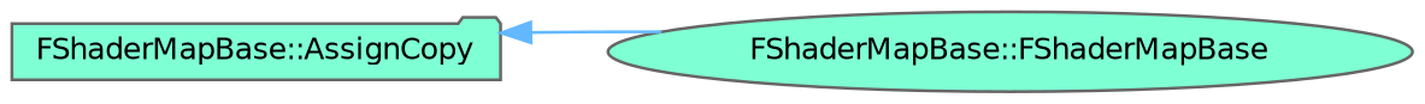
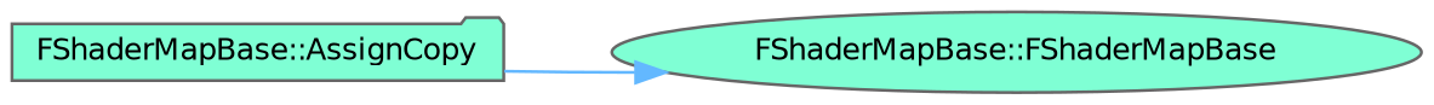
  digraph {
    rankdir=LR
    node [fillcolor=aquamarine fontname=Helvetica fontsize=10 style=filled]
    n1 [color=gray40 fontcolor=black height=0.2 label="FShaderMapBase::AssignCopy" shape=folder width=0.4]
    n2 [color=grey40 height=0.2 label="FShaderMapBase::FShaderMapBase" shape=ellipse width=0.4]
-   n2 -> n1 [color=steelblue1 fontname=Helvetica fontsize=10 labelfontname=Helvetica labelfontsize=10 style=solid]
+   n1 -> n2 [color=steelblue1 fontname=Helvetica fontsize=10 labelfontname=Helvetica labelfontsize=10 style=solid]
  }
